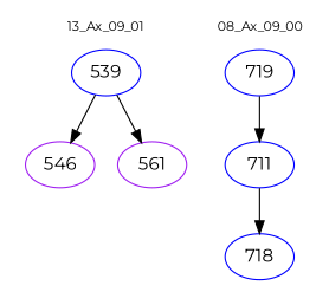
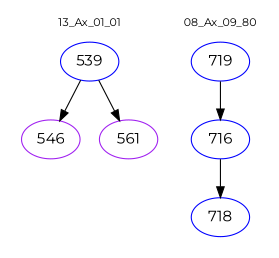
  digraph {
    fontname=Montserrat
    node [color=blue fontname=Montserrat]
    edge [color=black fontname=Montserrat]
    n1 [color=purple label=546]
    n2 [label=539]
    n3 [color=purple label=561]
    n4 [label=719]
-   n5 [label=711]
+   n5 [label=716]
    n6 [label=718]
    subgraph cluster_1 {
      color=white
      fontsize=10
-     label="13_Ax_09_01"
+     label="13_Ax_01_01"
      n1
      n2
      n3
    }
    subgraph cluster_2 {
      color=white
      fontsize=10
-     label="08_Ax_09_00"
+     label="08_Ax_09_80"
      n4
      n5
      n6
    }
    n2 -> n1
    n2 -> n3
    n4 -> n5
    n5 -> n6
  }
